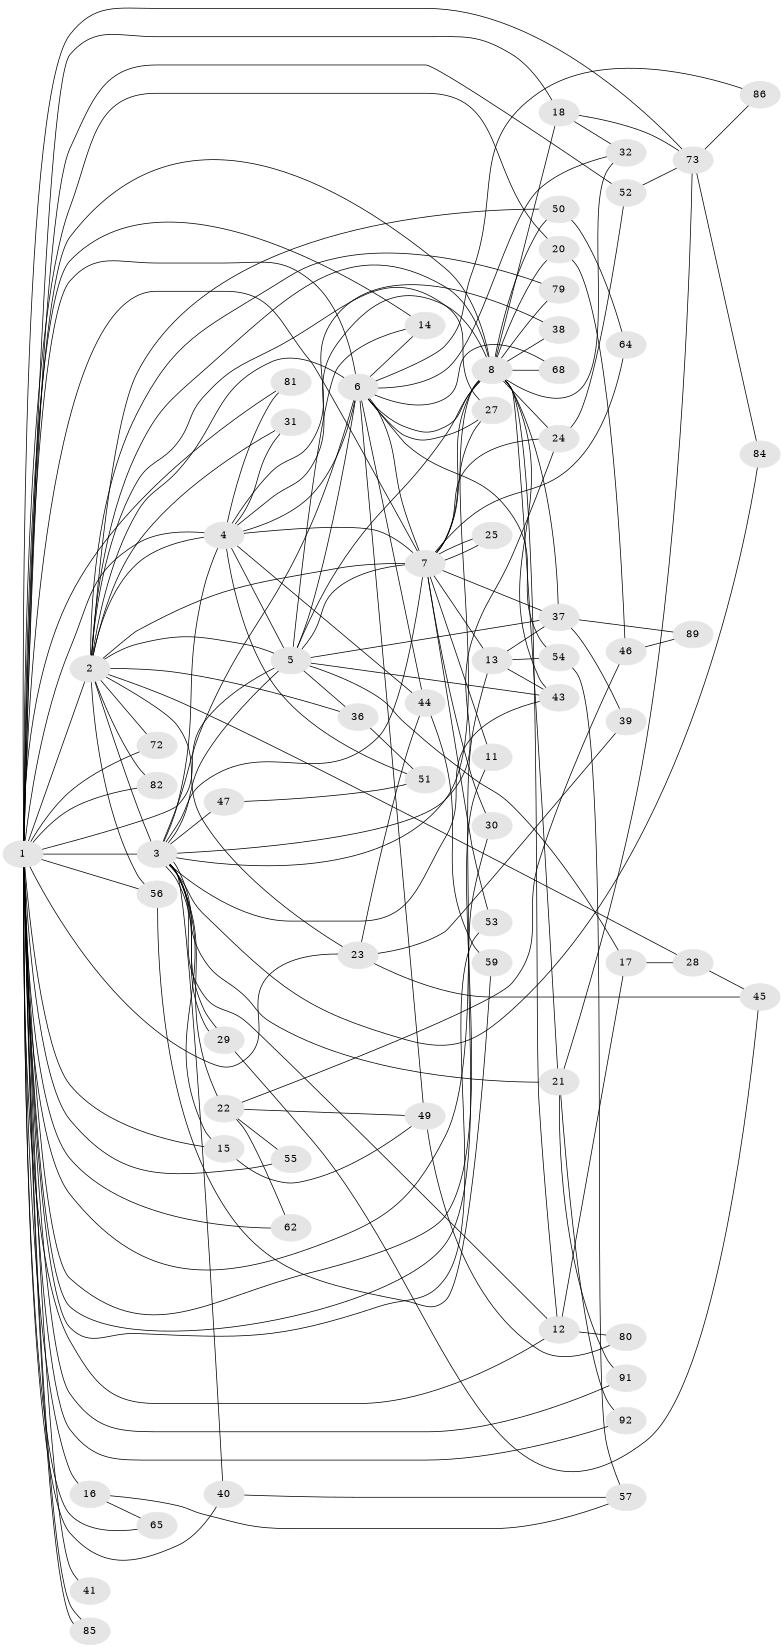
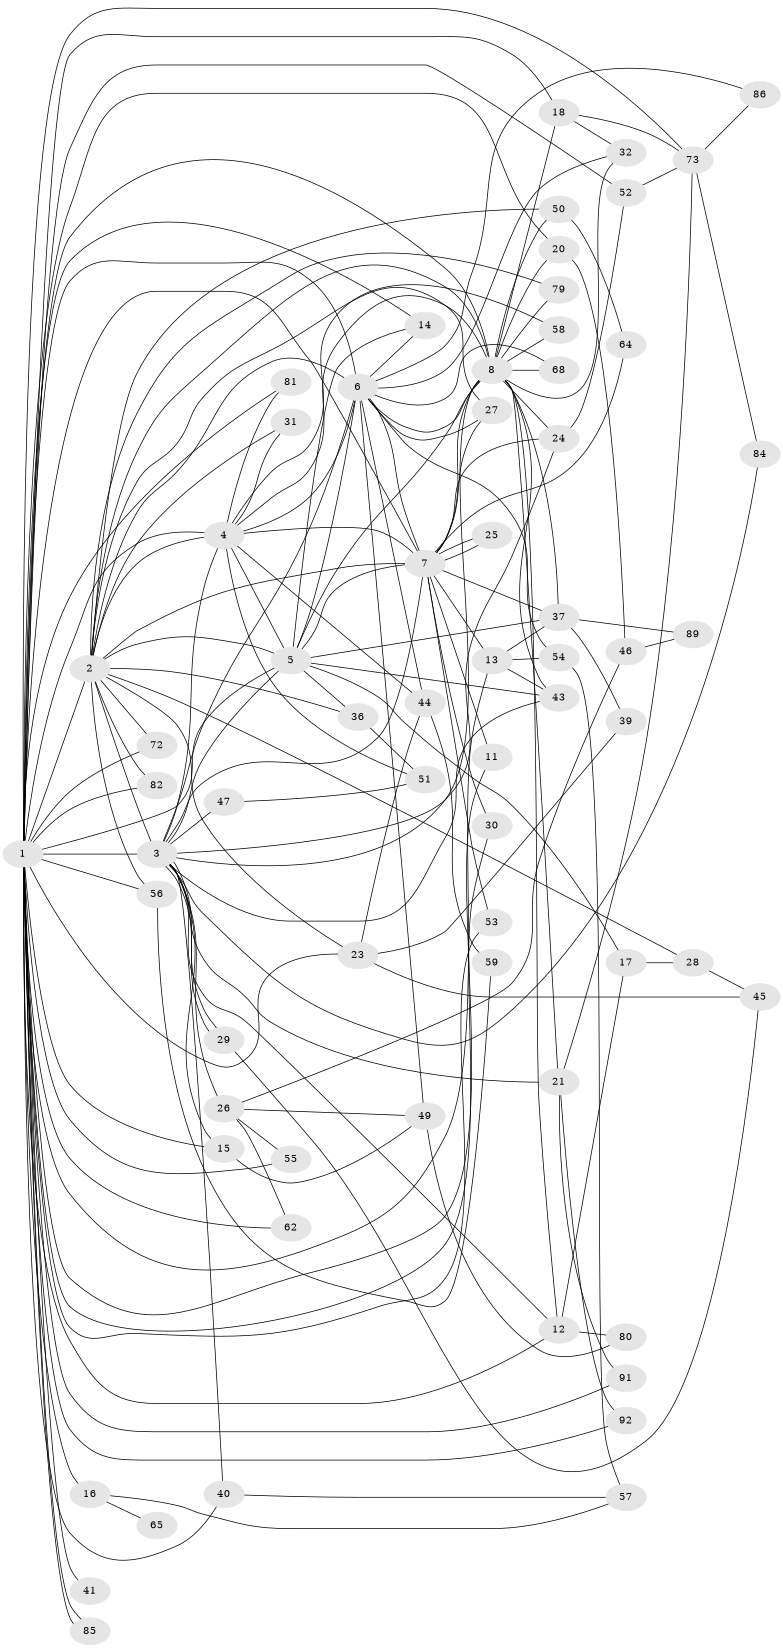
  graph {
    rankdir=LR
    node [color=gray90 style=filled]
    1 [super="+9"]
    2 [super="+42"]
    3 [super="+10"]
    4
    5 [super="+69"]
    6 [super="+19"]
    7 [super="+25"]
    8 [super="+38"]
    11
    12 [super="+70"]
    13 [super="+66"]
    14 [super="+83"]
    15
    16
    18
    20 [super="+33"]
    23 [super="+34"]
    30 [super="+35"]
    40
    41
    52
    53
    55
    56
    62
    65
    72
    73 [super="+77"]
    81
    82
    85
    91
    92
    27 [super="+87"]
    28 [super="+71"]
    31
    36
    50 [super="+61"]
    79
    21 [super="+76"]
    24 [super="+75"]
-   26 [super="+88" label=22]
+   26 [super="+88"]
    29
    43 [super="+93"]
    47
    84
    44 [super="+74"]
    51 [super="+90"]
-   58 [label=38]
+   58
    17
    37 [super="+78"]
    32 [super="+63"]
    49 [super="+60"]
    54
    68
    86
    n57 [label=25]
    64
    80
    57 [super="+67"]
    46
    39
    45 [super="+48"]
    59
    89
    1 -- 2 [weight=2]
    1 -- 3 [weight=4]
    1 -- 4 [weight=2]
    1 -- 5 [weight=2]
    1 -- 6 [weight=2]
    1 -- 7 [weight=3]
    1 -- 8 [weight=2]
    1 -- 11
    1 -- 12 [weight=2]
    1 -- 13
    1 -- 14
    1 -- 15
    1 -- 16 [weight=2]
    1 -- 18
    1 -- 20
    1 -- 23 [weight=2]
    1 -- 30 [weight=2]
    1 -- 40
    1 -- 41 [weight=2]
    1 -- 52
    1 -- 53
    1 -- 55
    1 -- 56
    1 -- 62
-   1 -- 65
    1 -- 72
    1 -- 73
    1 -- 81
    1 -- 82
    1 -- 85
    1 -- 85
    1 -- 91
    1 -- 92
    2 -- 3 [weight=3]
    2 -- 4
    2 -- 5
    2 -- 6
    2 -- 7
    2 -- 8
    2 -- 23
    2 -- 56
    2 -- 72
    2 -- 82
    2 -- 27
    2 -- 28
    2 -- 31
    2 -- 36
    2 -- 50
    2 -- 79
    3 -- 4 [weight=2]
    3 -- 5 [weight=2]
    3 -- 6 [weight=2]
    3 -- 7 [weight=2]
    3 -- 8 [weight=2]
    3 -- 12
    3 -- 15
    3 -- 40
    3 -- 21
    3 -- 24
    3 -- 26
    3 -- 29
    3 -- 29
    3 -- 43
    3 -- 47 [weight=2]
    3 -- 84
    4 -- 5
    4 -- 6 [weight=2]
    4 -- 7
    4 -- 8
    4 -- 81
    4 -- 31
    4 -- 44
    4 -- 51
    4 -- 58
    5 -- 6
    5 -- 7
    5 -- 8
    5 -- 14
    5 -- 36
    5 -- 43
    5 -- 17
    5 -- 37
    6 -- 7
    6 -- 8
    6 -- 14
    6 -- 27
    6 -- 44
    6 -- 32
    6 -- 49 [weight=2]
    6 -- 54
    6 -- 68
    6 -- 86
    7 -- 8
    7 -- 11
    7 -- 13
    7 -- 30
    7 -- 53
    7 -- 27
    7 -- 24
    7 -- 37
    7 -- n57
    7 -- n57
    7 -- 64
    8 -- 12
    8 -- 18
    8 -- 20 [weight=2]
    8 -- 50 [weight=2]
    8 -- 79
    8 -- 21
    8 -- 24
    8 -- 43
    8 -- 58
    8 -- 37
    8 -- 32
    8 -- 68
    12 -- 17
    12 -- 80
    13 -- 43
    13 -- 37
    13 -- 54
    15 -- 49
    16 -- 65
    16 -- 57
    18 -- 73
    18 -- 32
    20 -- 46
    23 -- 44
    23 -- 39
    23 -- 45 [weight=2]
    40 -- 57
    52 -- 73
    56 -- 59
    73 -- 84
    73 -- 86
    28 -- 45
    36 -- 51
    50 -- 64
    21 -- 73
    21 -- 91
    21 -- 92
    24 -- 52
    26 -- 55
    26 -- 62
    26 -- 49
    26 -- 46
    29 -- 45
    47 -- 51
    44 -- 59
    17 -- 28
    37 -- 39
    37 -- 89
    49 -- 80
    54 -- 57
    46 -- 89
  }
